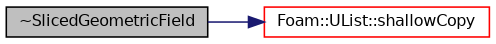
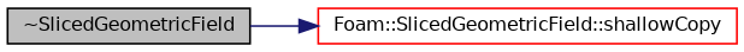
  digraph {
    rankdir=LR
    node [fontname=Helvetica fontsize=10 shape=record]
    n1 [color=black fillcolor=grey75 fontcolor=black height=0.2 label="~SlicedGeometricField" style=filled width=0.4]
-   n2 [color=red height=0.2 label="Foam::UList::shallowCopy" width=0.4]
+   n2 [color=red height=0.2 label="Foam::SlicedGeometricField::shallowCopy" width=0.4]
    n1 -> n2 [color=midnightblue fontname=Helvetica fontsize=10 labelfontname=Helvetica labelfontsize=10 style=solid]
  }
